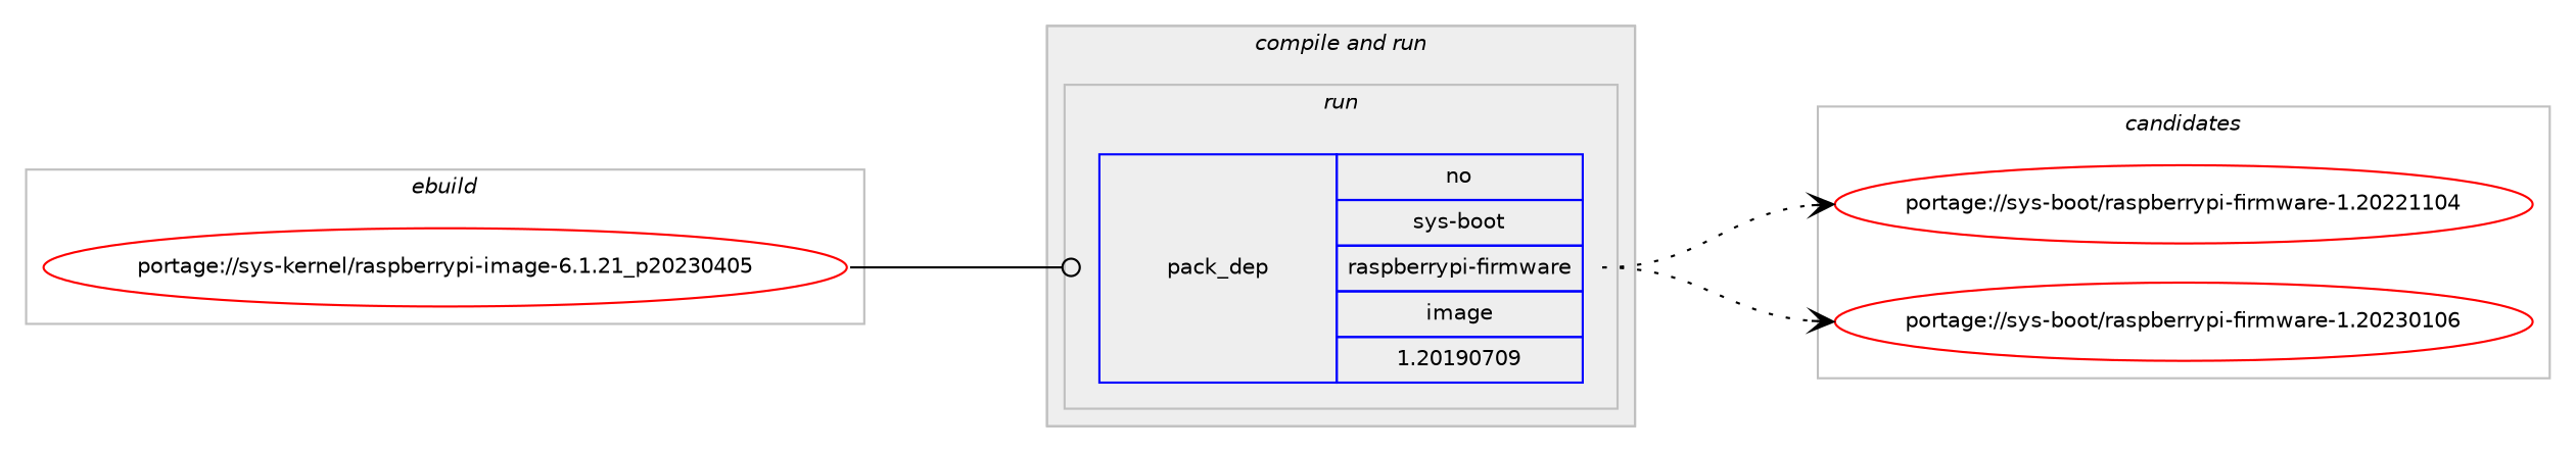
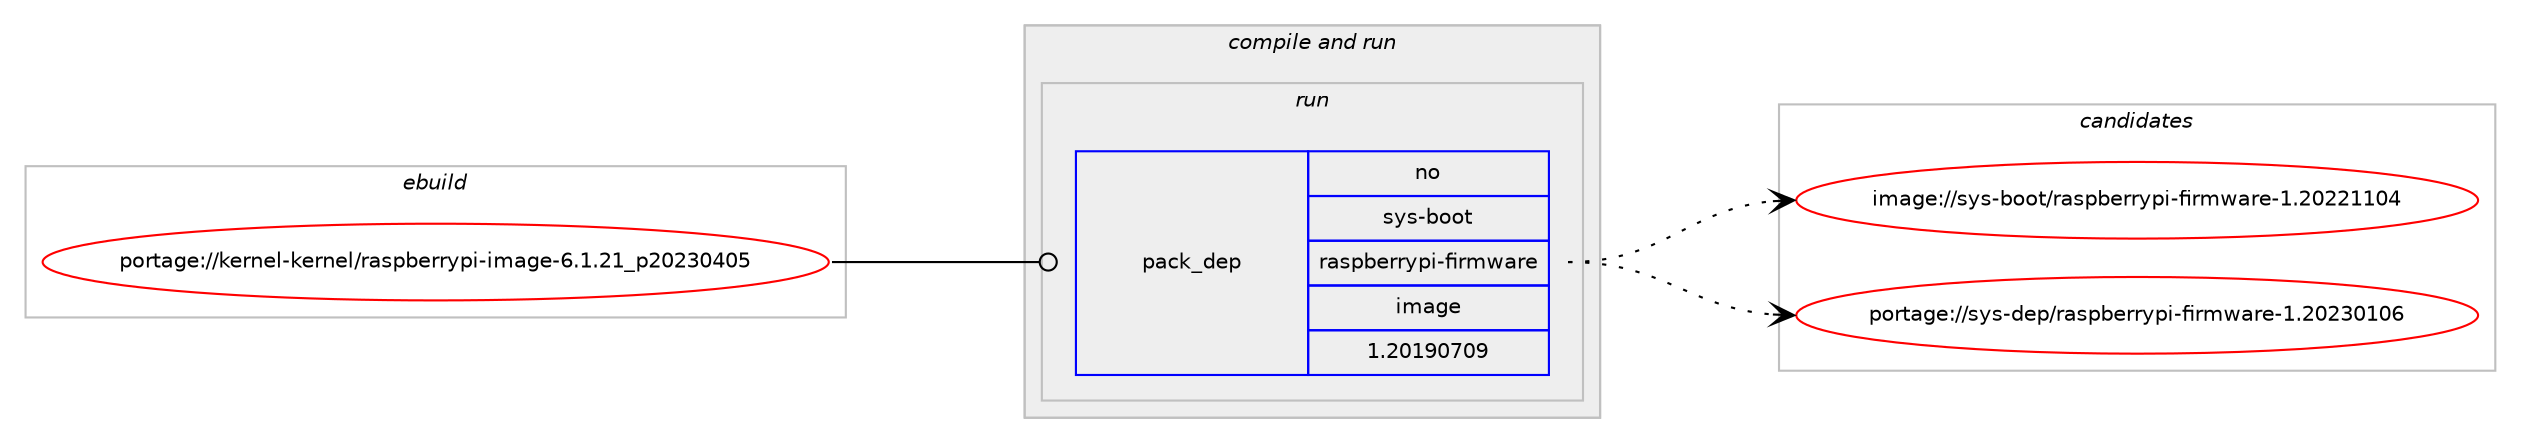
  digraph {
    compound=true
    concentrate=true
    fontname=Helvetica
    fontsize=10
    newrank=true
    rankdir=LR
    ranksep=1.5
    node [color=red fontname=Helvetica fontsize=10]
    edge [arrowhead=vee headport=w style=dotted tailport=e weight=100]
-   n1 [label="portage://sys-kernel/raspberrypi-image-6.1.21_p20230405" width=4]
+   n1 [label="portage://kernel-kernel/raspberrypi-image-6.1.21_p20230405" width=4]
    n2 [color=blue label=<<TABLE BORDER="0" CELLBORDER="1" CELLSPACING="0" CELLPADDING="4" WIDTH="220"><TR><TD ROWSPAN="6" CELLPADDING="30">pack_dep</TD></TR><TR><TD WIDTH="110">no</TD></TR><TR><TD>sys-boot</TD></TR><TR><TD>raspberrypi-firmware</TD></TR><TR><TD>image</TD></TR><TR><TD>1.20190709</TD></TR></TABLE>> shape=none]
-   n3 [label="portage://sys-boot/raspberrypi-firmware-1.20221104" width=4]
-   n4 [label="portage://sys-boot/raspberrypi-firmware-1.20230106" width=4]
+   n3 [label="image://sys-boot/raspberrypi-firmware-1.20221104" width=4]
+   n4 [label="portage://sys-dep/raspberrypi-firmware-1.20230106" width=4]
    subgraph cluster_1 {
      color=gray
      label=<<i>ebuild</i>>
      rank=same
      n1
    }
    subgraph cluster_2 {
      color=gray
      label=<<i>dependencies</i>>
      subgraph cluster_3 {
        color=gray
        fillcolor="#eeeeee"
        label=<<i>compile</i>>
        style=filled
      }
      subgraph cluster_4 {
        color=gray
        fillcolor="#eeeeee"
        label=<<i>compile and run</i>>
        style=filled
      }
      subgraph cluster_5 {
        color=gray
        fillcolor="#eeeeee"
        label=<<i>run</i>>
        style=filled
        subgraph sub_6 {
          color=gray
          fillcolor="#eeeeee"
          label=<<i>run</i>>
          style=filled
          n2
        }
      }
    }
    subgraph cluster_7 {
      color=gray
      label=<<i>candidates</i>>
      rank=same
      subgraph sub_8 {
        color=black
        label=<<i>candidates</i>>
        nodesep=1
        rank=same
        n3
        n4
      }
    }
    n1 -> n2 [arrowhead=odot style=solid weight=20]
    n2 -> n3
    n2 -> n4
  }
